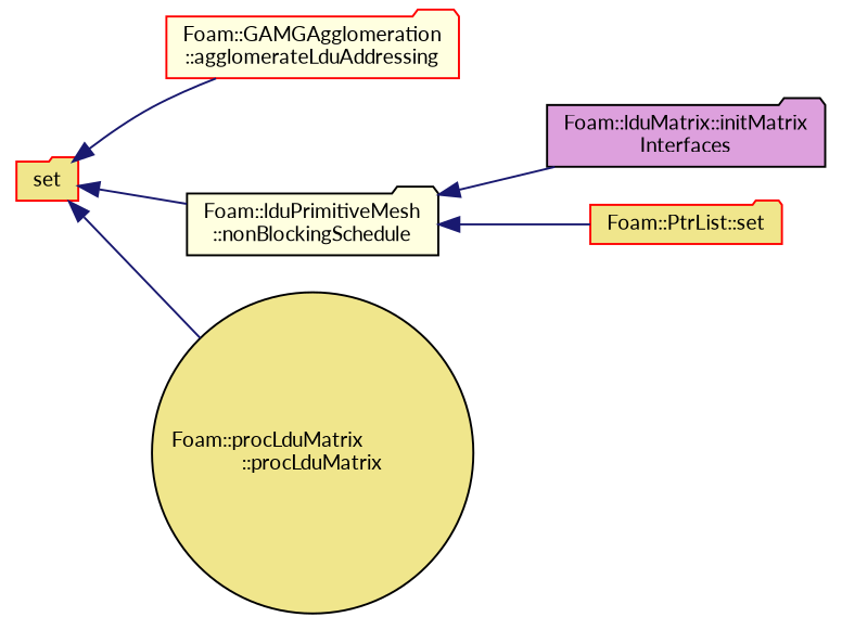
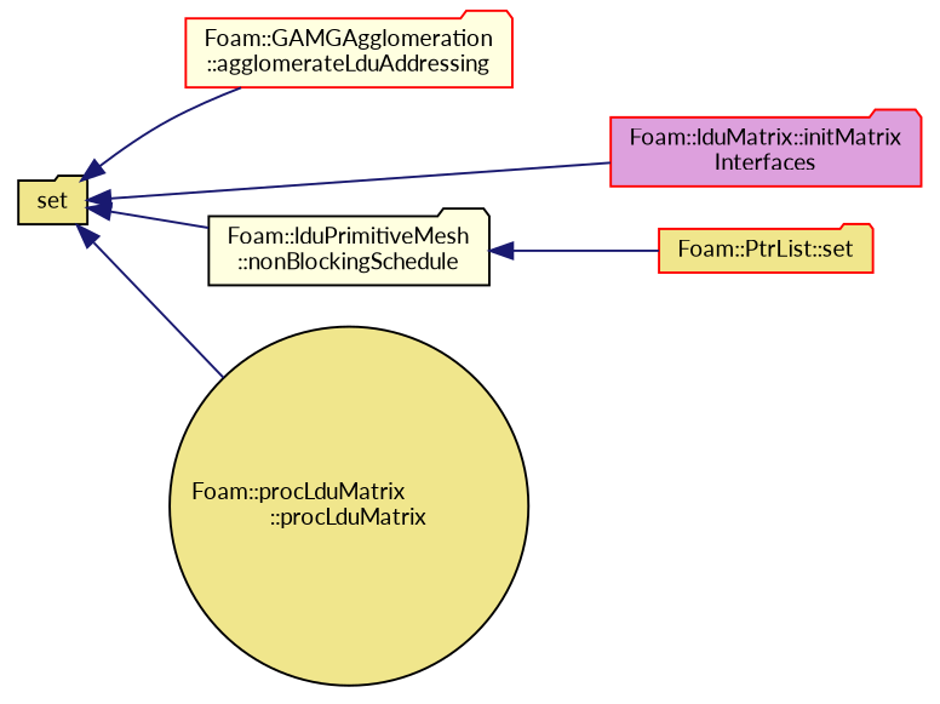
  digraph {
    fontname=Lato
    rankdir=LR
    node [color=black fillcolor=khaki fontname=Lato fontsize=10 shape=folder style=filled]
    edge [color=midnightblue dir=back fontname=Lato fontsize=10 labelfontname=Helvetica labelfontsize=10 style=solid]
-   n1 [color=red fontcolor=black height=0.2 label=set width=0.4]
+   n1 [fontcolor=black height=0.2 label=set width=0.4]
    n2 [color=red fillcolor=lightyellow height=0.2 label="Foam::GAMGAgglomeration\l::agglomerateLduAddressing" width=0.4]
-   n3 [fillcolor=plum height=0.2 label="Foam::lduMatrix::initMatrix\lInterfaces" width=0.4]
+   n3 [color=red fillcolor=plum height=0.2 label="Foam::lduMatrix::initMatrix\lInterfaces" width=0.4]
    n4 [fillcolor=lightyellow height=0.2 label="Foam::lduPrimitiveMesh\l::nonBlockingSchedule" width=0.4]
    n5 [height=0.2 label="Foam::procLduMatrix\l::procLduMatrix" shape=circle width=0.4]
    n6 [color=red height=0.2 label="Foam::PtrList::set" width=0.4]
    n1 -> n2
-   n4 -> n3
+   n1 -> n3
    n1 -> n4
    n1 -> n5
    n4 -> n6
  }
